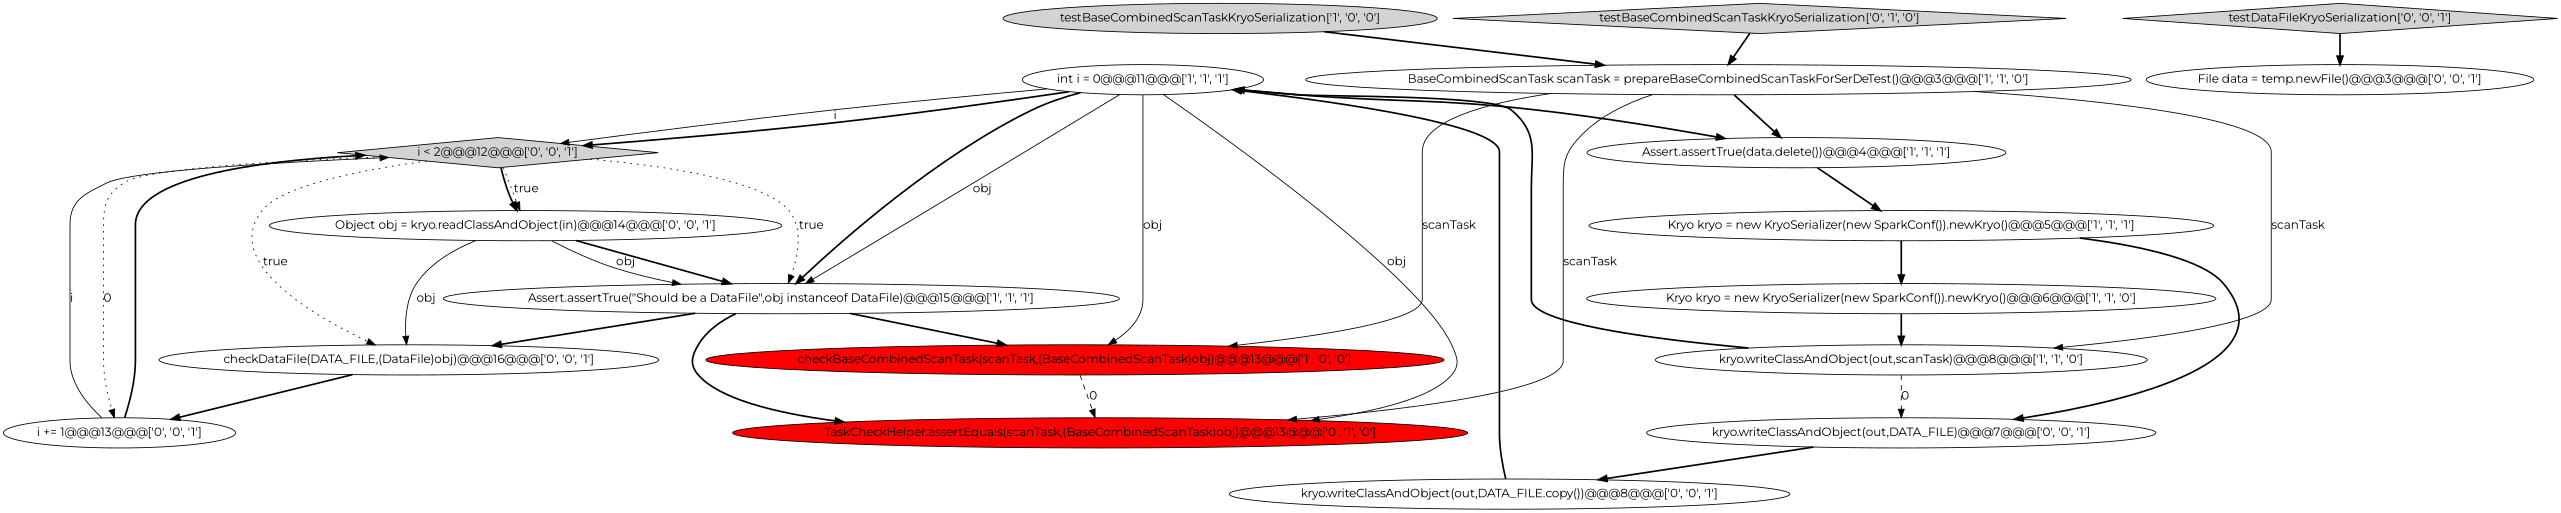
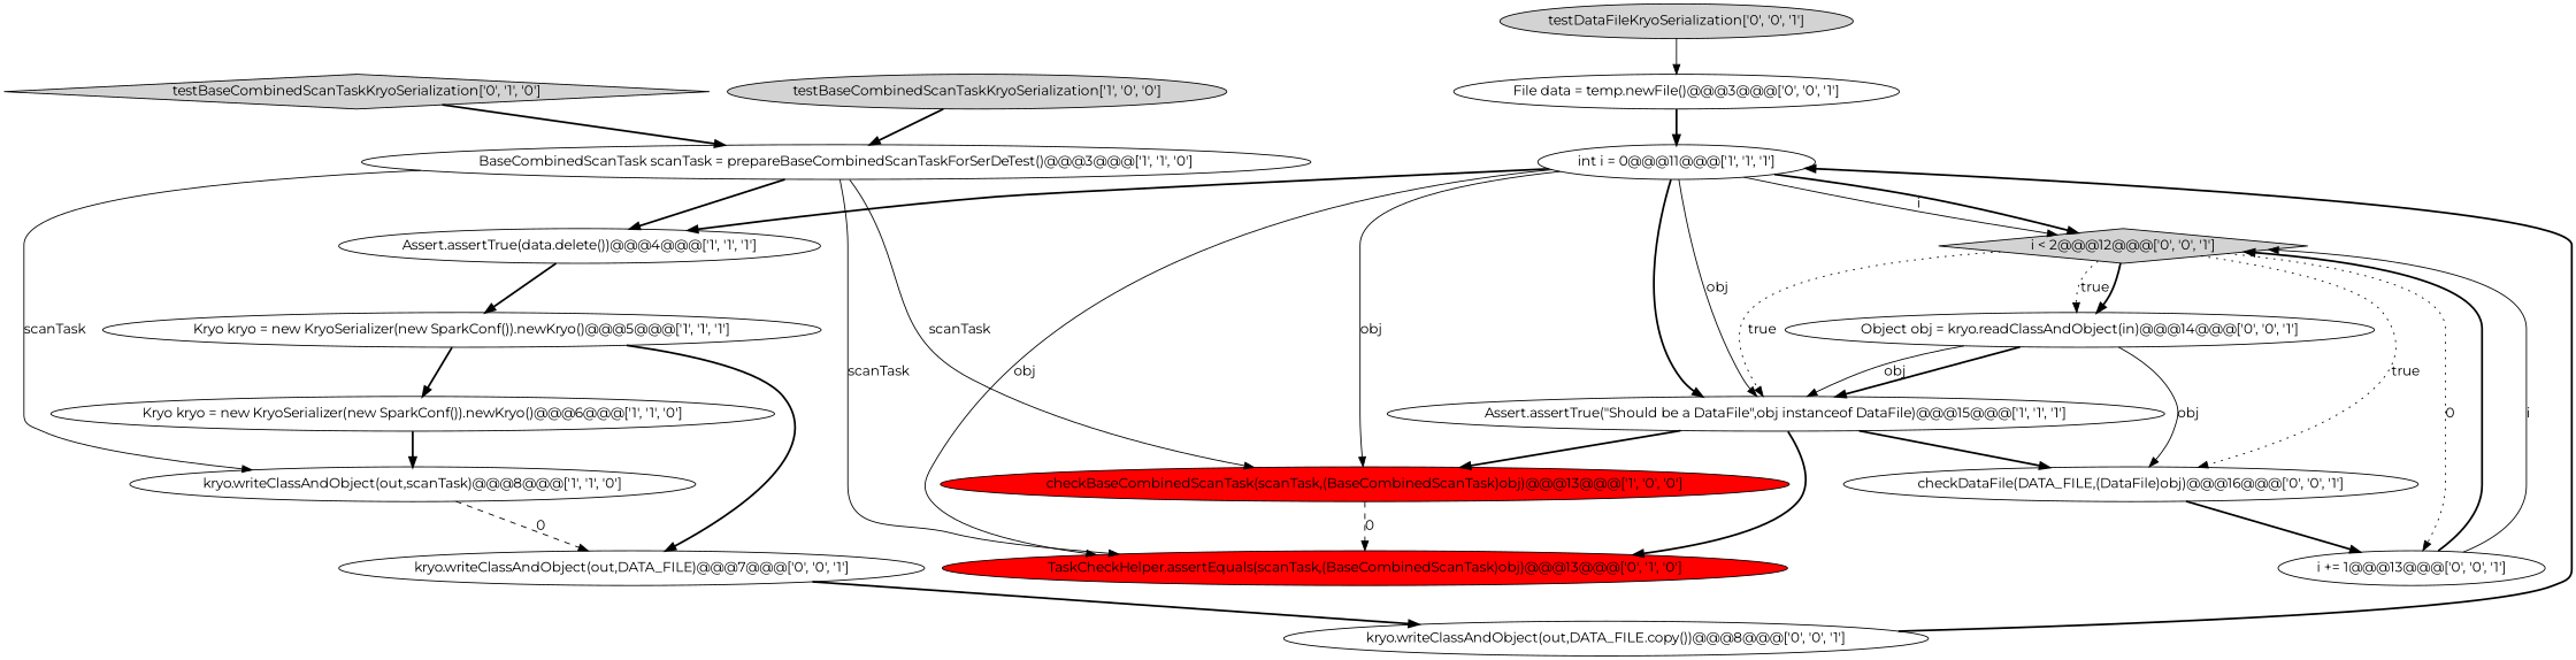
  digraph {
    fontname=Montserrat
    node [fillcolor=white fontname=Montserrat shape=ellipse style=filled]
    edge [fontname=Montserrat style=bold]
    n1 [fillcolor=lightgray label="i < 2@@@12@@@['0', '0', '1']" shape=diamond]
    n2 [label="checkDataFile(DATA_FILE,(DataFile)obj)@@@16@@@['0', '0', '1']"]
    n3 [label="Assert.assertTrue(\"Should be a DataFile\",obj instanceof DataFile)@@@15@@@['1', '1', '1']"]
    n4 [label="i += 1@@@13@@@['0', '0', '1']"]
    n5 [label="Object obj = kryo.readClassAndObject(in)@@@14@@@['0', '0', '1']"]
    n6 [fillcolor=red label="checkBaseCombinedScanTask(scanTask,(BaseCombinedScanTask)obj)@@@13@@@['1', '0', '0']"]
    n7 [fillcolor=red label="TaskCheckHelper.assertEquals(scanTask,(BaseCombinedScanTask)obj)@@@13@@@['0', '1', '0']"]
    n8 [label="Kryo kryo = new KryoSerializer(new SparkConf()).newKryo()@@@5@@@['1', '1', '1']"]
    n9 [label="Kryo kryo = new KryoSerializer(new SparkConf()).newKryo()@@@6@@@['1', '1', '0']"]
    n10 [label="kryo.writeClassAndObject(out,DATA_FILE)@@@7@@@['0', '0', '1']"]
    n11 [label="kryo.writeClassAndObject(out,scanTask)@@@8@@@['1', '1', '0']"]
    n12 [label="kryo.writeClassAndObject(out,DATA_FILE.copy())@@@8@@@['0', '0', '1']"]
    n13 [label="Assert.assertTrue(data.delete())@@@4@@@['1', '1', '1']"]
    n14 [label="int i = 0@@@11@@@['1', '1', '1']"]
    n15 [fillcolor=lightgray label="testBaseCombinedScanTaskKryoSerialization['1', '0', '0']"]
    n16 [label="BaseCombinedScanTask scanTask = prepareBaseCombinedScanTaskForSerDeTest()@@@3@@@['1', '1', '0']"]
    n17 [label="File data = temp.newFile()@@@3@@@['0', '0', '1']"]
    n18 [fillcolor=lightgray label="testBaseCombinedScanTaskKryoSerialization['0', '1', '0']" shape=diamond]
-   n19 [fillcolor=lightgray label="testDataFileKryoSerialization['0', '0', '1']" shape=diamond]
+   n19 [fillcolor=lightgray label="testDataFileKryoSerialization['0', '0', '1']"]
    n1 -> n2 [label=true style=dotted]
    n1 -> n3 [label=true style=dotted]
    n1 -> n4 [label=0 style=dotted]
    n1 -> n5 [label=true style=dotted]
    n1 -> n5
    n2 -> n4
    n3 -> n2
    n3 -> n6
    n3 -> n7
    n4 -> n1
    n4 -> n1 [label=i style=solid]
    n5 -> n2 [label=obj style=solid]
    n5 -> n3
    n5 -> n3 [label=obj style=solid]
    n6 -> n7 [label=0 style=dashed]
    n8 -> n9
    n8 -> n10
    n9 -> n11
    n10 -> n12
    n11 -> n10 [label=0 style=dashed]
-   n11 -> n14
+   n17 -> n14
    n12 -> n14
    n13 -> n8
    n14 -> n1 [label=i style=solid]
    n14 -> n1
    n14 -> n3
    n14 -> n3 [label=obj style=solid]
    n14 -> n6 [label=obj style=solid]
    n14 -> n7 [label=obj style=solid]
    n14 -> n13
    n15 -> n16
    n16 -> n6 [label=scanTask style=solid]
    n16 -> n7 [label=scanTask style=solid]
    n16 -> n11 [label=scanTask style=solid]
    n16 -> n13
    n18 -> n16
-   n19 -> n17
+   n19 -> n17 [style=solid]
  }
